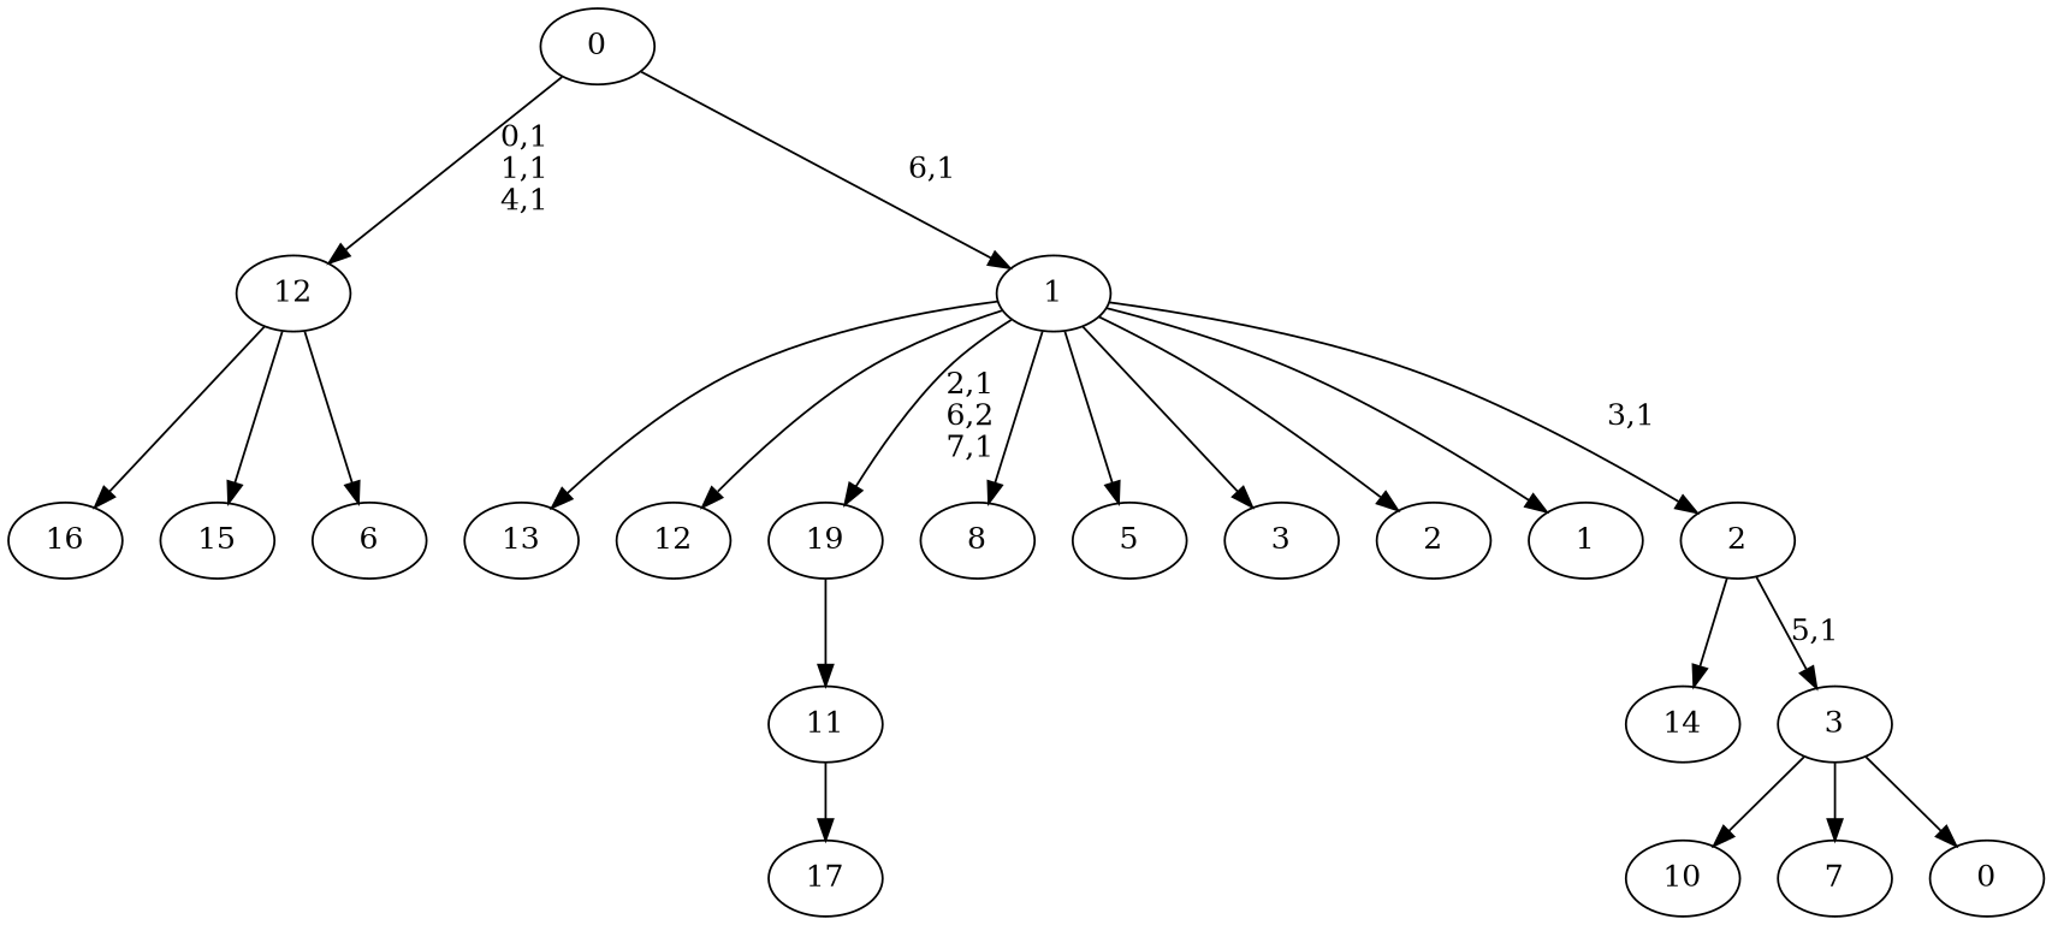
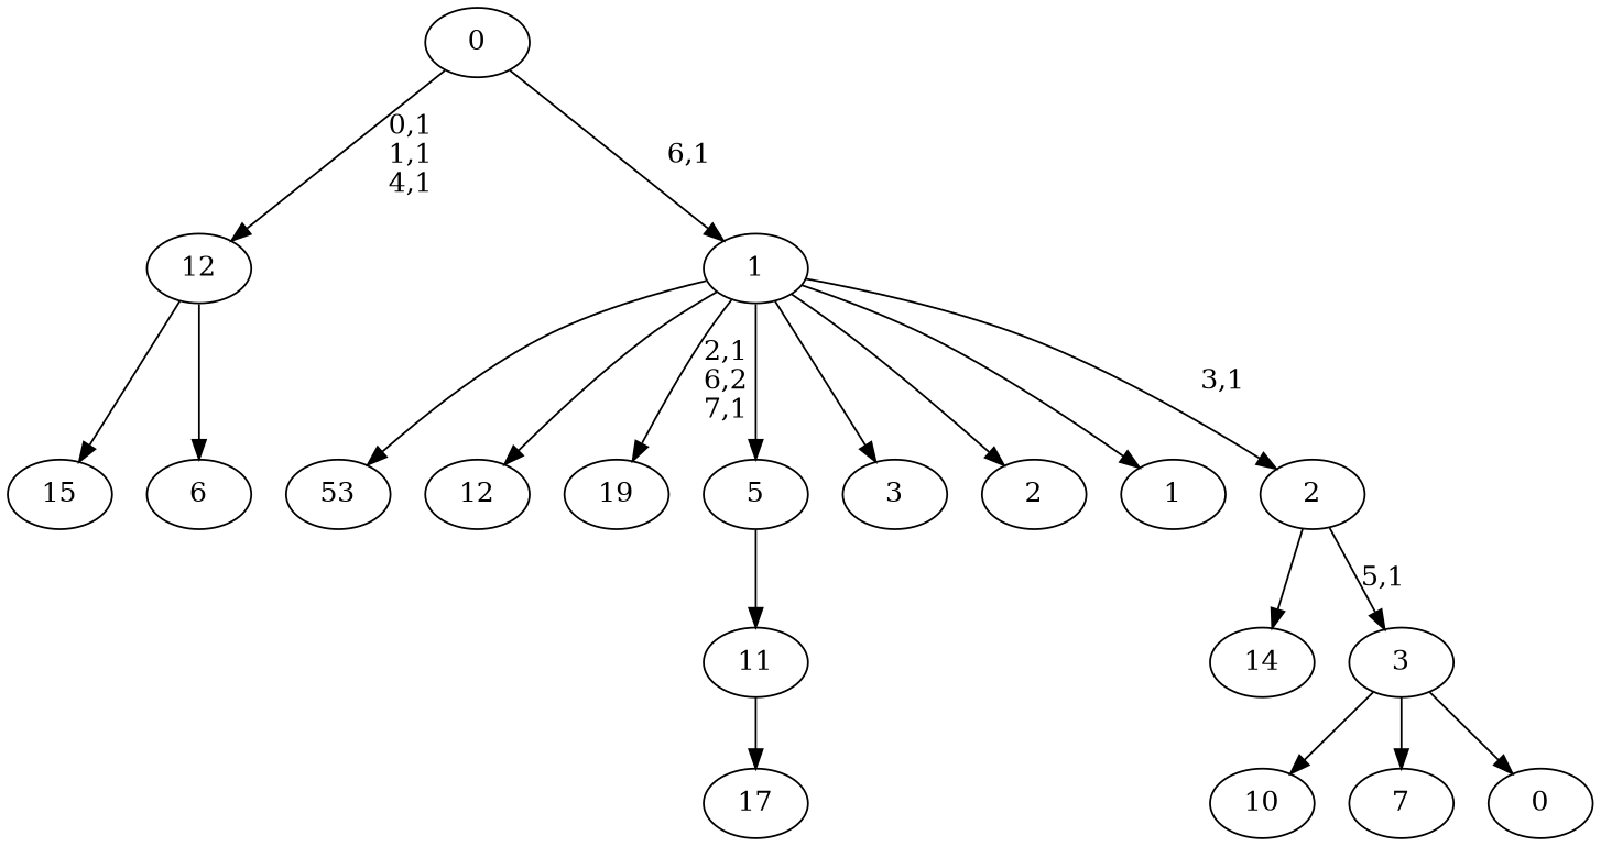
  digraph {
    n1 [label=17]
-   n2 [label=16]
    n3 [label=15]
    n4 [label=14]
-   n5 [label=13]
+   n5 [label=53]
    n6 [label=12]
    n7 [label=11]
    19
    n9 [label=10]
-   n10 [label=8]
    n11 [label=7]
    n12 [label=6]
    12
    n14 [label=5]
    n15 [label=3]
    n16 [label=2]
    n17 [label=1]
    n18 [label=0]
    3
    2
    1
    0
    n7 -> n1
-   19 -> n7
-   12 -> n2
+   n14 -> n7
    12 -> n3
    12 -> n12
    3 -> n9
    3 -> n11
    3 -> n18
    2 -> n4
    2 -> 3 [label="5,1"]
    1 -> n5
    1 -> n6
    1 -> 19 [label="2,1\n6,2\n7,1"]
-   1 -> n10
    1 -> n14
    1 -> n15
    1 -> n16
    1 -> n17
    1 -> 2 [label="3,1"]
    0 -> 12 [label="0,1\n1,1\n4,1"]
    0 -> 1 [label="6,1"]
  }
